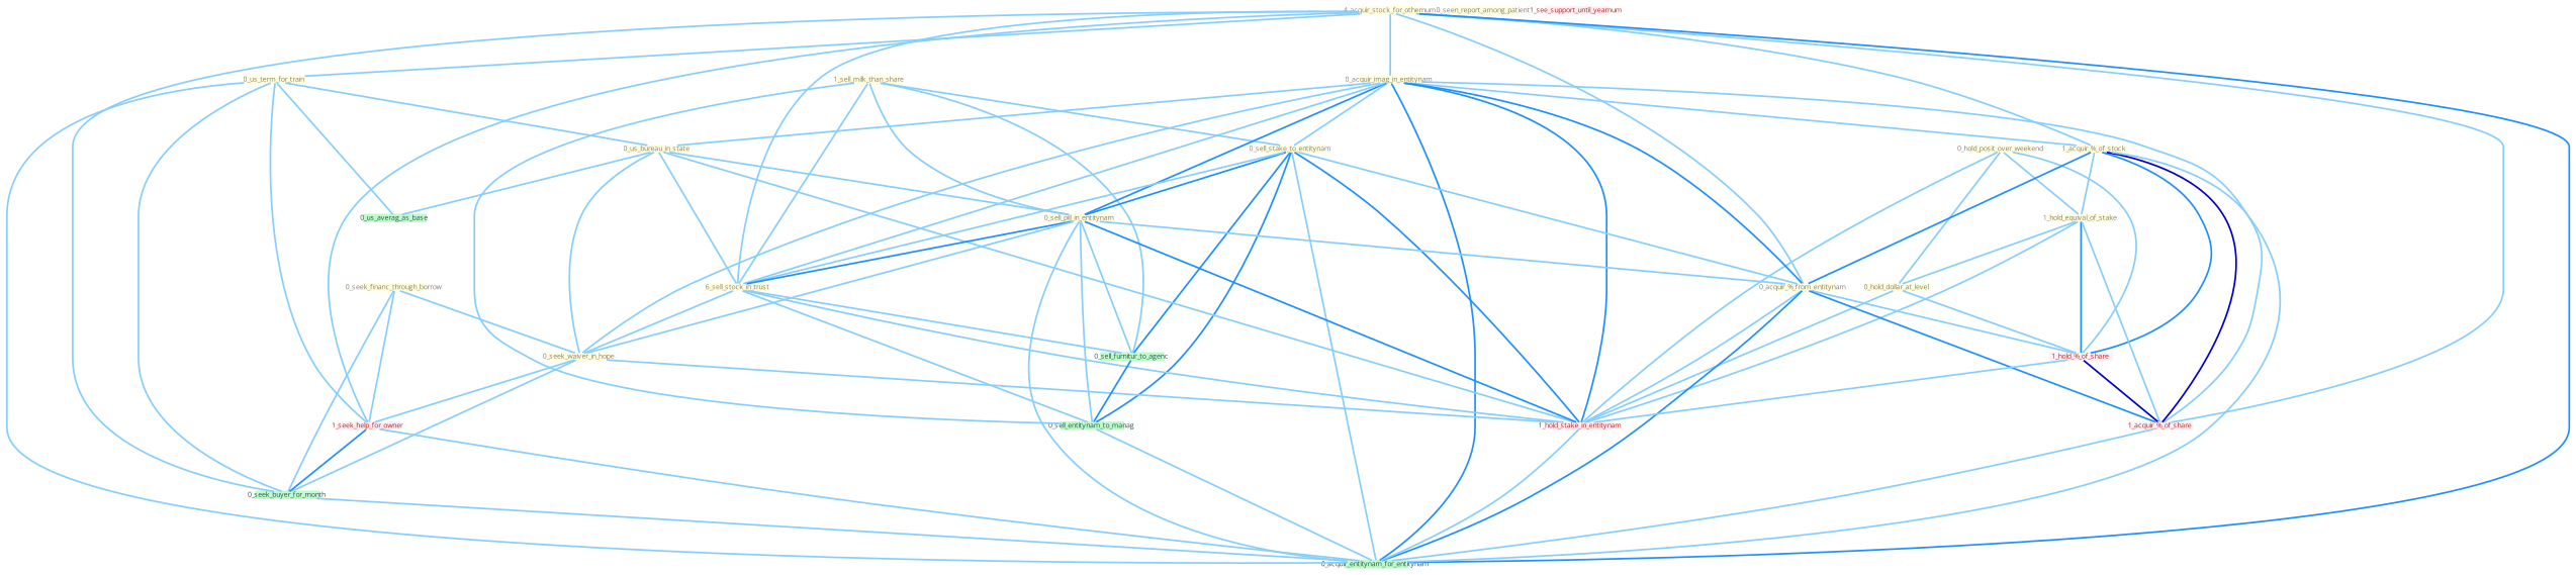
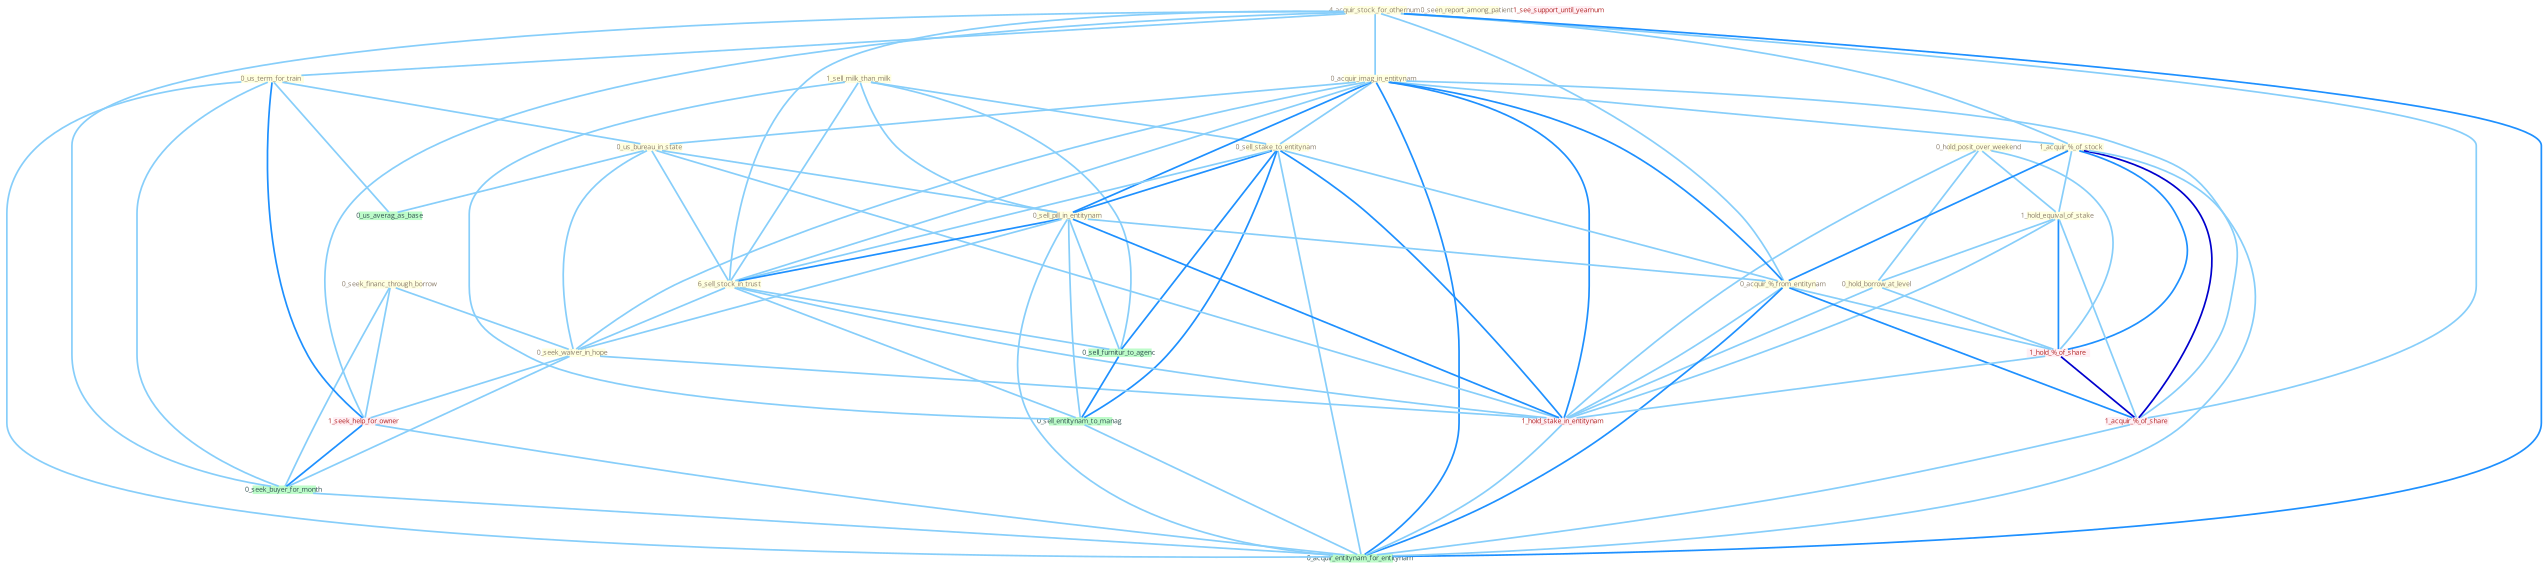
  graph {
    fontname="Open Sans"
    node [color="#ffffe0" fixedsize=true fontcolor="#8b7d6b" fontname="Open Sans" fontsize=4 shape=polygon style=filled]
    edge [color="#87cefa" fontname="Open Sans" w=1]
    "0_seek_financ_through_borrow " [height=.06 width=.5]
    "0_hold_posit_over_weekend " [height=.06 width=.5]
    n3 [height=.06 label="4_acquir_stock_for_othernum" width=.5]
-   "1_sell_milk_than_milk " [height=.06 width=.5 label="1_sell_milk_than_share"]
+   "1_sell_milk_than_milk " [height=.06 width=.5]
    "0_acquir_imag_in_entitynam " [height=.06 width=.5]
    "0_sell_stake_to_entitynam " [height=.06 width=.5]
    "0_seen_report_among_patient " [height=.06 width=.5]
    "0_us_term_for_train " [height=.06 width=.5]
    "0_us_bureau_in_state " [height=.06 width=.5]
    "1_acquir_%_of_stock " [height=.06 width=.5]
    "1_hold_equival_of_stake " [height=.06 width=.5]
    "0_sell_pill_in_entitynam " [height=.06 width=.5]
-   "0_hold_dollar_at_level " [height=.06 width=.5]
+   "0_hold_dollar_at_level " [height=.06 width=.5 label="0_hold_borrow_at_level"]
    n14 [height=.06 label="6_sell_stock_in_trust" width=.5]
    "0_acquir_%_from_entitynam " [height=.06 width=.5]
    "0_seek_waiver_in_hope " [height=.06 width=.5]
    "1_hold_%_of_share " [color="#fff0f5" fontcolor="#b22222" height=.06 width=.5]
    "1_hold_stake_in_entitynam " [color="#fff0f5" fontcolor="#b22222" height=.06 width=.5]
    "1_seek_help_for_owner " [color="#fff0f5" fontcolor="#b22222" height=.06 width=.5]
    "1_acquir_%_of_share " [color="#fff0f5" fontcolor="#b22222" height=.06 width=.5]
    "1_see_support_until_yearnum " [color="#fff0f5" fontcolor="#b22222" height=.06 width=.5]
    "0_seek_buyer_for_month " [color="#BDFCC9" fontcolor="#2f4f4f" height=.06 width=.5]
    "0_acquir_entitynam_for_entitynam " [color="#BDFCC9" fontcolor="#2f4f4f" height=.06 width=.5]
    "0_sell_furnitur_to_agenc " [color="#BDFCC9" fontcolor="#2f4f4f" height=.06 width=.5]
    "0_sell_entitynam_to_manag " [color="#BDFCC9" fontcolor="#2f4f4f" height=.06 width=.5]
    "0_us_averag_as_base " [color="#BDFCC9" fontcolor="#2f4f4f" height=.06 width=.5]
    subgraph sub_1 {
      "0_seek_financ_through_borrow "
      "0_hold_posit_over_weekend "
      n3
      "1_sell_milk_than_milk "
      "0_acquir_imag_in_entitynam "
      "0_sell_stake_to_entitynam "
      "0_seen_report_among_patient "
      "0_us_term_for_train "
      "0_us_bureau_in_state "
      "1_acquir_%_of_stock "
      "1_hold_equival_of_stake "
      "0_sell_pill_in_entitynam "
      "0_hold_dollar_at_level "
      n14
      "0_acquir_%_from_entitynam "
      "0_seek_waiver_in_hope "
    }
    subgraph sub_2 {
      "1_hold_%_of_share "
      "1_hold_stake_in_entitynam "
      "1_seek_help_for_owner "
      "1_acquir_%_of_share "
      "1_see_support_until_yearnum "
    }
    "0_seek_financ_through_borrow " -- "0_seek_waiver_in_hope "
    "0_seek_financ_through_borrow " -- "1_seek_help_for_owner "
    "0_seek_financ_through_borrow " -- "0_seek_buyer_for_month "
    "0_hold_posit_over_weekend " -- "1_hold_equival_of_stake "
    "0_hold_posit_over_weekend " -- "0_hold_dollar_at_level "
    "0_hold_posit_over_weekend " -- "1_hold_%_of_share "
    "0_hold_posit_over_weekend " -- "1_hold_stake_in_entitynam "
    n3 -- "0_acquir_imag_in_entitynam "
    n3 -- "0_us_term_for_train "
    n3 -- "1_acquir_%_of_stock "
    n3 -- n14
    n3 -- "0_acquir_%_from_entitynam "
    n3 -- "1_seek_help_for_owner "
    n3 -- "1_acquir_%_of_share "
    n3 -- "0_seek_buyer_for_month "
    n3 -- "0_acquir_entitynam_for_entitynam " [color="#1e90ff" w=2]
    "1_sell_milk_than_milk " -- "0_sell_stake_to_entitynam "
    "1_sell_milk_than_milk " -- "0_sell_pill_in_entitynam "
    "1_sell_milk_than_milk " -- n14
    "1_sell_milk_than_milk " -- "0_sell_furnitur_to_agenc "
    "1_sell_milk_than_milk " -- "0_sell_entitynam_to_manag "
    "0_acquir_imag_in_entitynam " -- "0_sell_stake_to_entitynam "
    "0_acquir_imag_in_entitynam " -- "0_us_bureau_in_state "
    "0_acquir_imag_in_entitynam " -- "1_acquir_%_of_stock "
    "0_acquir_imag_in_entitynam " -- "0_sell_pill_in_entitynam " [color="#1e90ff" w=2]
    "0_acquir_imag_in_entitynam " -- n14
    "0_acquir_imag_in_entitynam " -- "0_acquir_%_from_entitynam " [color="#1e90ff" w=2]
    "0_acquir_imag_in_entitynam " -- "0_seek_waiver_in_hope "
    "0_acquir_imag_in_entitynam " -- "1_hold_stake_in_entitynam " [color="#1e90ff" w=2]
    "0_acquir_imag_in_entitynam " -- "1_acquir_%_of_share "
    "0_acquir_imag_in_entitynam " -- "0_acquir_entitynam_for_entitynam " [color="#1e90ff" w=2]
    "0_sell_stake_to_entitynam " -- "0_sell_pill_in_entitynam " [color="#1e90ff" w=2]
    "0_sell_stake_to_entitynam " -- n14
    "0_sell_stake_to_entitynam " -- "0_acquir_%_from_entitynam "
    "0_sell_stake_to_entitynam " -- "1_hold_stake_in_entitynam " [color="#1e90ff" w=2]
    "0_sell_stake_to_entitynam " -- "0_acquir_entitynam_for_entitynam "
    "0_sell_stake_to_entitynam " -- "0_sell_furnitur_to_agenc " [color="#1e90ff" w=2]
    "0_sell_stake_to_entitynam " -- "0_sell_entitynam_to_manag " [color="#1e90ff" w=2]
    "0_us_term_for_train " -- "0_us_bureau_in_state "
-   "0_us_term_for_train " -- "1_seek_help_for_owner "
+   "0_us_term_for_train " -- "1_seek_help_for_owner " [color="#1e90ff"]
    "0_us_term_for_train " -- "0_seek_buyer_for_month "
    "0_us_term_for_train " -- "0_acquir_entitynam_for_entitynam "
    "0_us_term_for_train " -- "0_us_averag_as_base "
    "0_us_bureau_in_state " -- "0_sell_pill_in_entitynam "
    "0_us_bureau_in_state " -- n14
    "0_us_bureau_in_state " -- "0_seek_waiver_in_hope "
    "0_us_bureau_in_state " -- "1_hold_stake_in_entitynam "
    "0_us_bureau_in_state " -- "0_us_averag_as_base "
    "1_acquir_%_of_stock " -- "1_hold_equival_of_stake "
    "1_acquir_%_of_stock " -- "0_acquir_%_from_entitynam " [color="#1e90ff" w=2]
    "1_acquir_%_of_stock " -- "1_hold_%_of_share " [color="#1e90ff" w=2]
    "1_acquir_%_of_stock " -- "1_acquir_%_of_share " [color="#0000cd" w=3]
    "1_acquir_%_of_stock " -- "0_acquir_entitynam_for_entitynam "
    "1_hold_equival_of_stake " -- "0_hold_dollar_at_level "
    "1_hold_equival_of_stake " -- "1_hold_%_of_share " [color="#1e90ff" w=2]
    "1_hold_equival_of_stake " -- "1_hold_stake_in_entitynam "
    "1_hold_equival_of_stake " -- "1_acquir_%_of_share "
    "0_sell_pill_in_entitynam " -- n14 [color="#1e90ff" w=2]
    "0_sell_pill_in_entitynam " -- "0_acquir_%_from_entitynam "
    "0_sell_pill_in_entitynam " -- "0_seek_waiver_in_hope "
    "0_sell_pill_in_entitynam " -- "1_hold_stake_in_entitynam " [color="#1e90ff" w=2]
    "0_sell_pill_in_entitynam " -- "0_acquir_entitynam_for_entitynam "
    "0_sell_pill_in_entitynam " -- "0_sell_furnitur_to_agenc "
    "0_sell_pill_in_entitynam " -- "0_sell_entitynam_to_manag "
    "0_hold_dollar_at_level " -- "1_hold_%_of_share "
    "0_hold_dollar_at_level " -- "1_hold_stake_in_entitynam "
    n14 -- "0_seek_waiver_in_hope "
    n14 -- "1_hold_stake_in_entitynam "
    n14 -- "0_sell_furnitur_to_agenc "
    n14 -- "0_sell_entitynam_to_manag "
    "0_acquir_%_from_entitynam " -- "1_hold_%_of_share "
    "0_acquir_%_from_entitynam " -- "1_hold_stake_in_entitynam "
    "0_acquir_%_from_entitynam " -- "1_acquir_%_of_share " [color="#1e90ff" w=2]
    "0_acquir_%_from_entitynam " -- "0_acquir_entitynam_for_entitynam " [color="#1e90ff" w=2]
    "0_seek_waiver_in_hope " -- "1_hold_stake_in_entitynam "
    "0_seek_waiver_in_hope " -- "1_seek_help_for_owner "
    "0_seek_waiver_in_hope " -- "0_seek_buyer_for_month "
    "1_hold_%_of_share " -- "1_hold_stake_in_entitynam "
    "1_hold_%_of_share " -- "1_acquir_%_of_share " [color="#0000cd" w=3]
    "1_hold_stake_in_entitynam " -- "0_acquir_entitynam_for_entitynam "
    "1_seek_help_for_owner " -- "0_seek_buyer_for_month " [color="#1e90ff" w=2]
    "1_seek_help_for_owner " -- "0_acquir_entitynam_for_entitynam "
    "1_acquir_%_of_share " -- "0_acquir_entitynam_for_entitynam "
    "0_seek_buyer_for_month " -- "0_acquir_entitynam_for_entitynam "
    "0_sell_furnitur_to_agenc " -- "0_sell_entitynam_to_manag " [color="#1e90ff" w=2]
    "0_sell_entitynam_to_manag " -- "0_acquir_entitynam_for_entitynam "
  }
